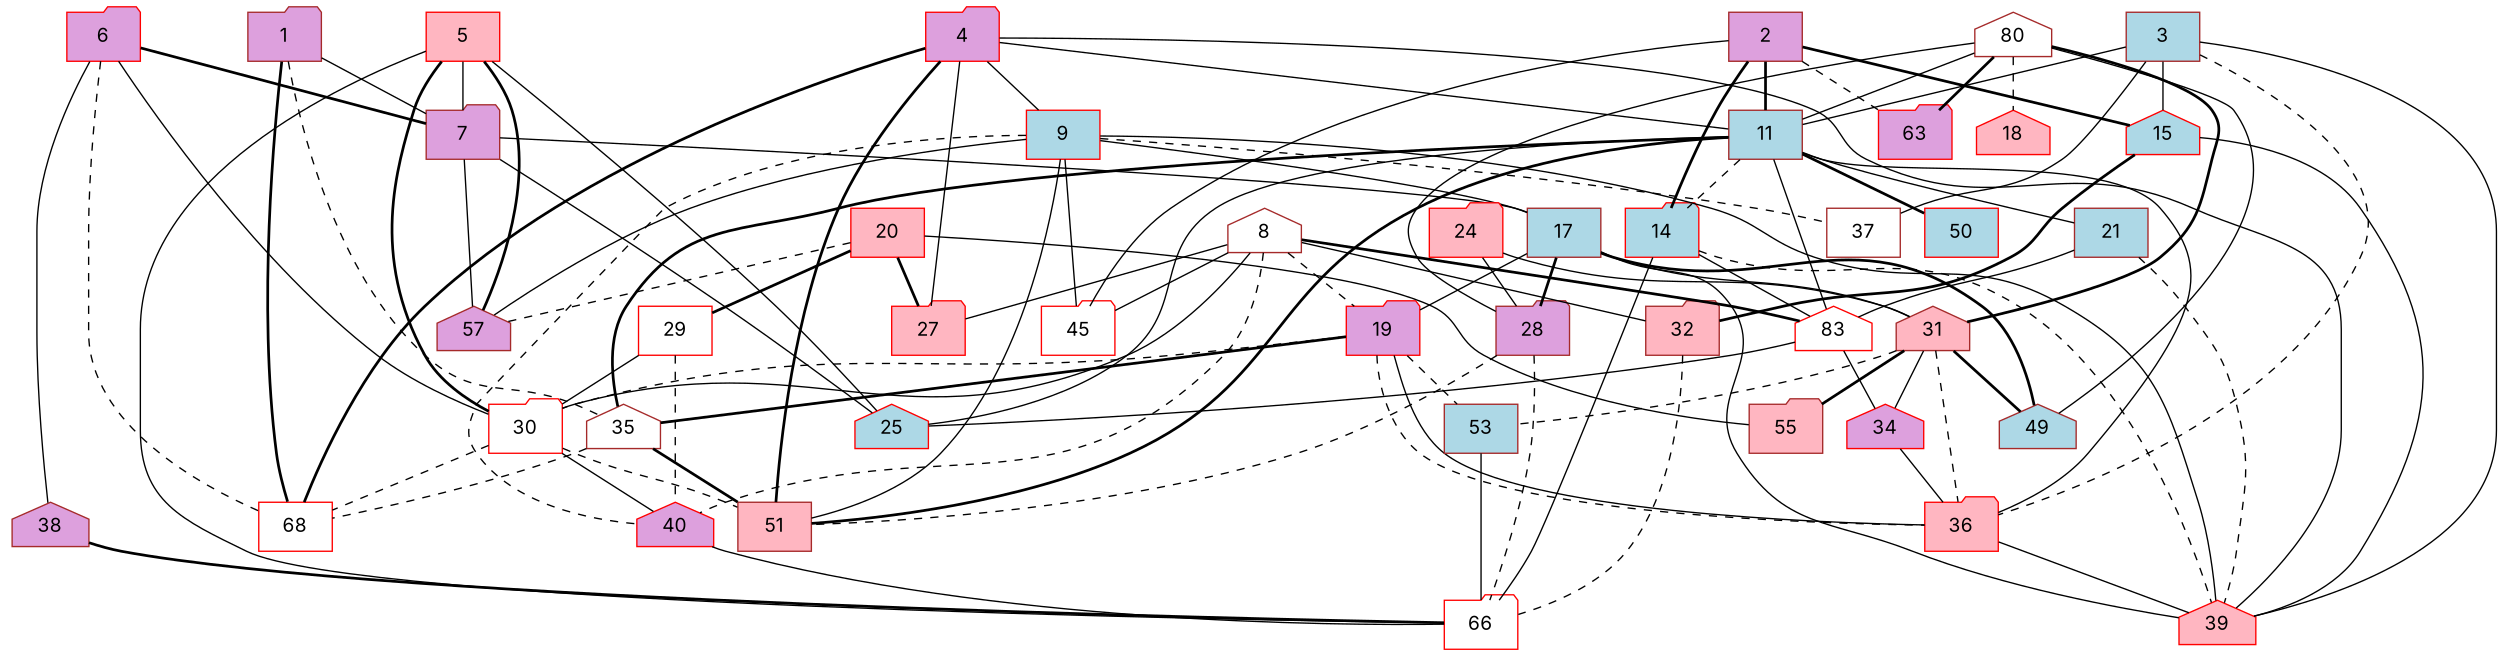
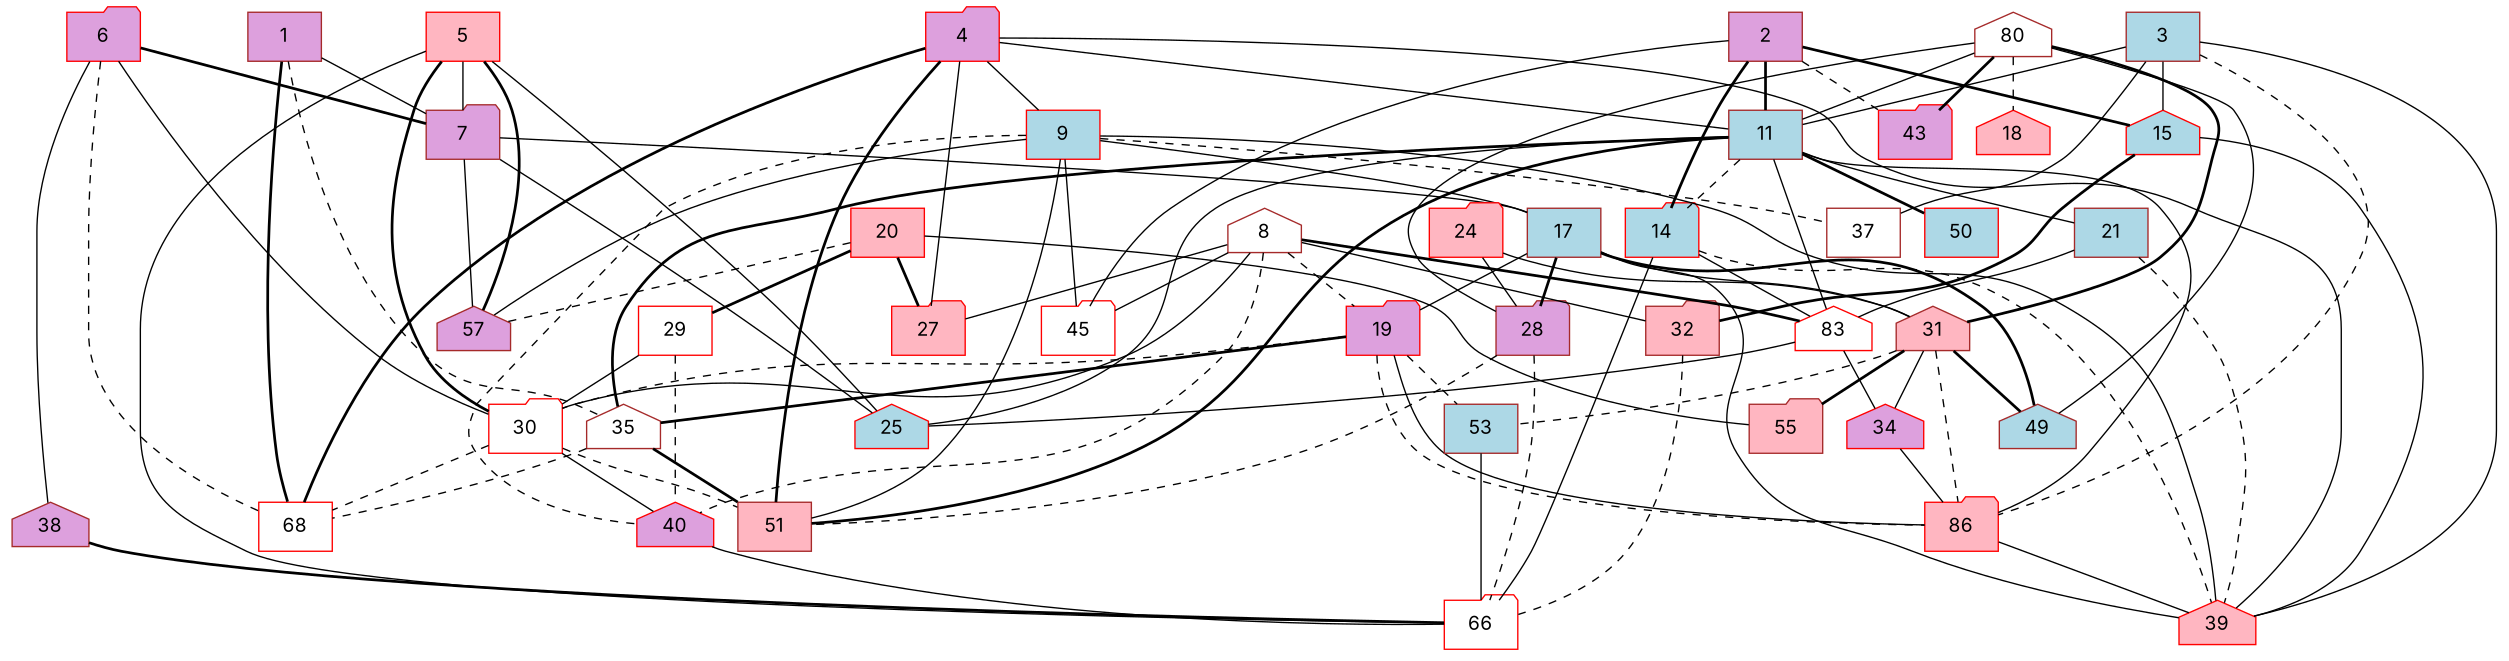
  graph {
    fontname=Inter
    node [color=red fillcolor=plum fontname=Inter shape=folder style=filled]
    edge [fontname=Inter style=solid]
    7 [color=brown super="+67"]
    25 [fillcolor=lightblue shape=house]
    57 [color=brown shape=house super="+65"]
    17 [color=brown fillcolor=lightblue shape=box super="+61"]
-   1 [color=brown]
+   1 [color=brown shape=box]
    35 [color=brown fillcolor=white shape=house super="+56"]
    68 [fillcolor=white shape=box]
    51 [color=brown fillcolor=lightpink shape=box super="+60"]
    2 [color=brown shape=box super="+12"]
    11 [color=brown fillcolor=lightblue shape=box super="+33"]
    14 [fillcolor=lightblue]
    15 [fillcolor=lightblue shape=house]
-   43 [label=63]
+   43
    45 [fillcolor=white]
-   36 [fillcolor=lightpink super="+58"]
+   36 [fillcolor=lightpink super="+58" label=86]
    n16 [fillcolor=white label=83 shape=house super="+26"]
    21 [color=brown fillcolor=lightblue shape=box super="+62"]
    50 [fillcolor=lightblue shape=box]
    39 [fillcolor=lightpink shape=house super="+64"]
    66 [fillcolor=white super="+70"]
    32 [color=brown fillcolor=lightpink]
    3 [color=brown fillcolor=lightblue shape=box super="+59"]
    37 [color=brown fillcolor=white shape=box]
    4 [super="+47"]
    9 [fillcolor=lightblue shape=box super="+46"]
    27 [fillcolor=lightpink]
    40 [shape=house super="+71"]
    5 [fillcolor=lightpink shape=box super="+13"]
    30 [fillcolor=white super="+52"]
    6 [super="+16"]
    38 [color=brown shape=house]
    19 [super="+44"]
    28 [color=brown super="+48"]
    31 [color=brown fillcolor=lightpink shape=house super="+63"]
    49 [color=brown fillcolor=lightblue shape=house]
    8 [color=brown fillcolor=white shape=house super="+69"]
    53 [color=brown fillcolor=lightblue shape=box]
    34 [shape=house]
    n39 [color=brown fillcolor=white label=80 shape=house super="+22"]
    18 [fillcolor=lightpink shape=house]
    55 [color=brown fillcolor=lightpink]
    20 [fillcolor=lightpink shape=box super="+54"]
    29 [fillcolor=white shape=box]
    24 [fillcolor=lightpink]
    7 -- 25
    7 -- 57
    7 -- 17
    17 -- 39
    17 -- 19
    17 -- 28 [style=bold]
    17 -- 31
    17 -- 49 [style=bold]
    1 -- 7
    1 -- 35 [style=dashed]
    1 -- 68 [style=bold]
    35 -- 68 [style=dashed]
    35 -- 51 [style=bold]
    2 -- 11 [style=bold]
    2 -- 14 [style=bold]
    2 -- 15 [style=bold]
    2 -- 43 [style=dashed]
    2 -- 45
    11 -- 25
    11 -- 35 [style=bold]
    11 -- 51 [style=bold]
    11 -- 14 [style=dashed]
    11 -- 36
    11 -- n16
    11 -- 21
    11 -- 50 [style=bold weight=2]
    14 -- n16
    14 -- 39 [style=dashed]
    14 -- 66
    15 -- 39
    15 -- 32 [style=bold]
    36 -- 39
    n16 -- 25
    n16 -- 34
    21 -- n16
    21 -- 39 [style=dashed]
    32 -- 66 [style=dashed]
    3 -- 11
    3 -- 15
    3 -- 36 [style=dashed]
    3 -- 39
    3 -- 37
    4 -- 68 [style=bold]
    4 -- 51 [style=bold weight=2]
    4 -- 11
    4 -- 39
    4 -- 9
    4 -- 27
    9 -- 57
    9 -- 17
    9 -- 51
    9 -- 45
    9 -- 39 [weight=2]
    9 -- 37 [style=dashed]
    9 -- 40 [style=dashed]
    40 -- 66
    5 -- 7
    5 -- 25
    5 -- 57 [style=bold]
    5 -- 66
    5 -- 30 [style=bold]
    30 -- 68 [style=dashed]
    30 -- 51 [style=dashed]
    30 -- 40
    6 -- 7 [style=bold]
    6 -- 68 [style=dashed]
    6 -- 30
    6 -- 38
    38 -- 66 [style=bold]
    19 -- 35 [style=bold]
    19 -- 36 [style=dashed]
    19 -- 36
    19 -- 30 [style=dashed]
    19 -- 53 [style=dashed]
    28 -- 51 [style=dashed]
    28 -- 66 [style=dashed]
    31 -- 36 [style=dashed]
    31 -- 49 [style=bold]
    31 -- 53 [style=dashed]
    31 -- 34
    31 -- 55 [style=bold]
    8 -- 45
    8 -- n16 [style=bold weight=2]
    8 -- 32
    8 -- 27
    8 -- 40 [style=dashed]
    8 -- 30
    8 -- 19 [style=dashed]
    53 -- 66
    34 -- 36
    n39 -- 11
    n39 -- 43 [style=bold]
    n39 -- 28
    n39 -- 31 [style=bold]
    n39 -- 49
    n39 -- 18 [style=dashed weight=2]
    20 -- 57 [style=dashed]
    20 -- 27 [style=bold]
    20 -- 55
    20 -- 29 [style=bold]
    29 -- 40 [style=dashed]
    29 -- 30
    24 -- 28
    24 -- 31
  }
